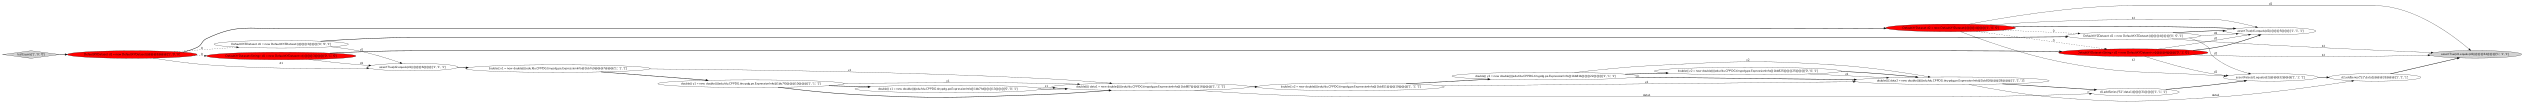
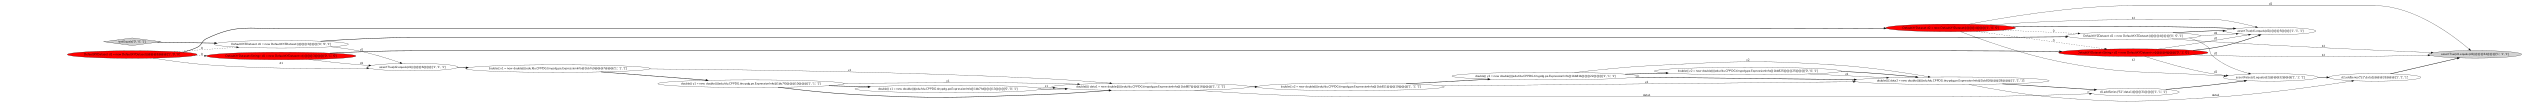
  digraph {
    fontname=Nunito
    rankdir=LR
    node [fillcolor=white fontname=Nunito shape=ellipse style=filled]
    edge [fontname=Nunito style=bold]
    n1 [fillcolor=red label="DefaultXYDataset d1 = new DefaultXYDataset()@@@3@@@['1', '0', '0']"]
    n2 [label="assertTrue(d2.equals(d1))@@@6@@@['1', '1', '1']"]
    n3 [fillcolor=red label="DefaultXYDataset<String> d1 = new DefaultXYDataset<>()@@@3@@@['0', '1', '0']"]
    n4 [label="DefaultXYZDataset d1 = new DefaultXYZDataset()@@@3@@@['0', '0', '1']"]
    n5 [fillcolor=red label="DefaultXYDataset d2 = new DefaultXYDataset()@@@4@@@['1', '0', '0']"]
    n6 [label="double(( x1 = new double((((edu.fdu.CPPDG.tinypdg.pe.ExpressionInfo@1bb7e9@@@7@@@['1', '1', '1']"]
    n7 [fillcolor=red label="DefaultXYDataset<String> d2 = new DefaultXYDataset<>()@@@4@@@['0', '1', '0']"]
    n8 [label="DefaultXYZDataset d2 = new DefaultXYZDataset()@@@4@@@['0', '0', '1']"]
    n9 [fillcolor=lightgray label="assertTrue(d1.equals(d2))@@@34@@@['1', '1', '1']"]
    n10 [label="assertTrue(d1.equals(d2))@@@5@@@['1', '1', '1']"]
    n11 [label="assertFalse(d1.equals(d2))@@@32@@@['1', '1', '1']"]
    n12 [label="d2.addSeries(\"S1\",data2)@@@33@@@['1', '1', '1']"]
    n13 [label="double(((( data1 = new double((((((edu.fdu.CPPDG.tinypdg.pe.ExpressionInfo@1bb807@@@16@@@['1', '1', '1']"]
    n14 [label="double(( y1 = new double((((edu.fdu.CPPDG.tinypdg.pe.ExpressionInfo@1bb7f3@@@10@@@['1', '1', '1']"]
    n15 [label="d1.addSeries(\"S1\",data1)@@@31@@@['1', '1', '1']"]
    n16 [label="double(( x2 = new double((((edu.fdu.CPPDG.tinypdg.pe.ExpressionInfo@1bb811@@@19@@@['1', '1', '1']"]
    n17 [label="double(( z1 = new double((((edu.fdu.CPPDG.tinypdg.pe.ExpressionInfo@1bb7fd@@@13@@@['0', '0', '1']"]
    n18 [label="double(((( data2 = new double((((((edu.fdu.CPPDG.tinypdg.pe.ExpressionInfo@1bb82f@@@28@@@['1', '1', '1']"]
+   n19 [fillcolor=lightgray label="testEquals['0', '0', '1']" shape=diamond]
    n20 [label="double(( z2 = new double((((edu.fdu.CPPDG.tinypdg.pe.ExpressionInfo@1bb825@@@25@@@['0', '0', '1']"]
    n21 [label="double(( y2 = new double((((edu.fdu.CPPDG.tinypdg.pe.ExpressionInfo@1bb81b@@@22@@@['1', '1', '1']"]
-   n22 [fillcolor=lightgray label="testEquals['1', '0', '0']" shape=diamond]
    n1 -> n2 [label=d1 style=solid]
    n1 -> n3 [label=0 style=dashed]
    n1 -> n4 [label=0 style=dashed]
    n1 -> n5
    n2 -> n6
    n3 -> n2 [label=d1 style=solid]
    n3 -> n7
    n4 -> n2 [label=d1 style=solid]
    n4 -> n8
    n5 -> n7 [label=0 style=dashed]
    n5 -> n8 [label=0 style=dashed]
    n5 -> n9 [label=d2 style=solid]
    n5 -> n10 [label=d2 style=solid]
    n5 -> n10
    n5 -> n11 [label=d2 style=solid]
    n6 -> n13 [label=x1 style=solid]
    n6 -> n14
    n7 -> n9 [label=d2 style=solid]
    n7 -> n10
    n7 -> n10 [label=d2 style=solid]
    n7 -> n11 [label=d2 style=solid]
    n8 -> n9 [label=d2 style=solid]
    n8 -> n10
    n8 -> n10 [label=d2 style=solid]
    n8 -> n11 [label=d2 style=solid]
    n11 -> n12
    n12 -> n9
    n13 -> n15 [label=data1 style=solid]
    n13 -> n16
    n14 -> n13
    n14 -> n13 [label=y1 style=solid]
    n14 -> n17
    n15 -> n11
    n16 -> n18 [label=x2 style=solid]
    n16 -> n21
    n17 -> n13
    n17 -> n13 [label=z1 style=solid]
    n18 -> n12 [label=data2 style=solid]
    n18 -> n15
+   n19 -> n4
    n20 -> n18 [label=z2 style=solid]
    n20 -> n18
    n21 -> n18
    n21 -> n18 [label=y2 style=solid]
    n21 -> n20
-   n22 -> n1
  }
